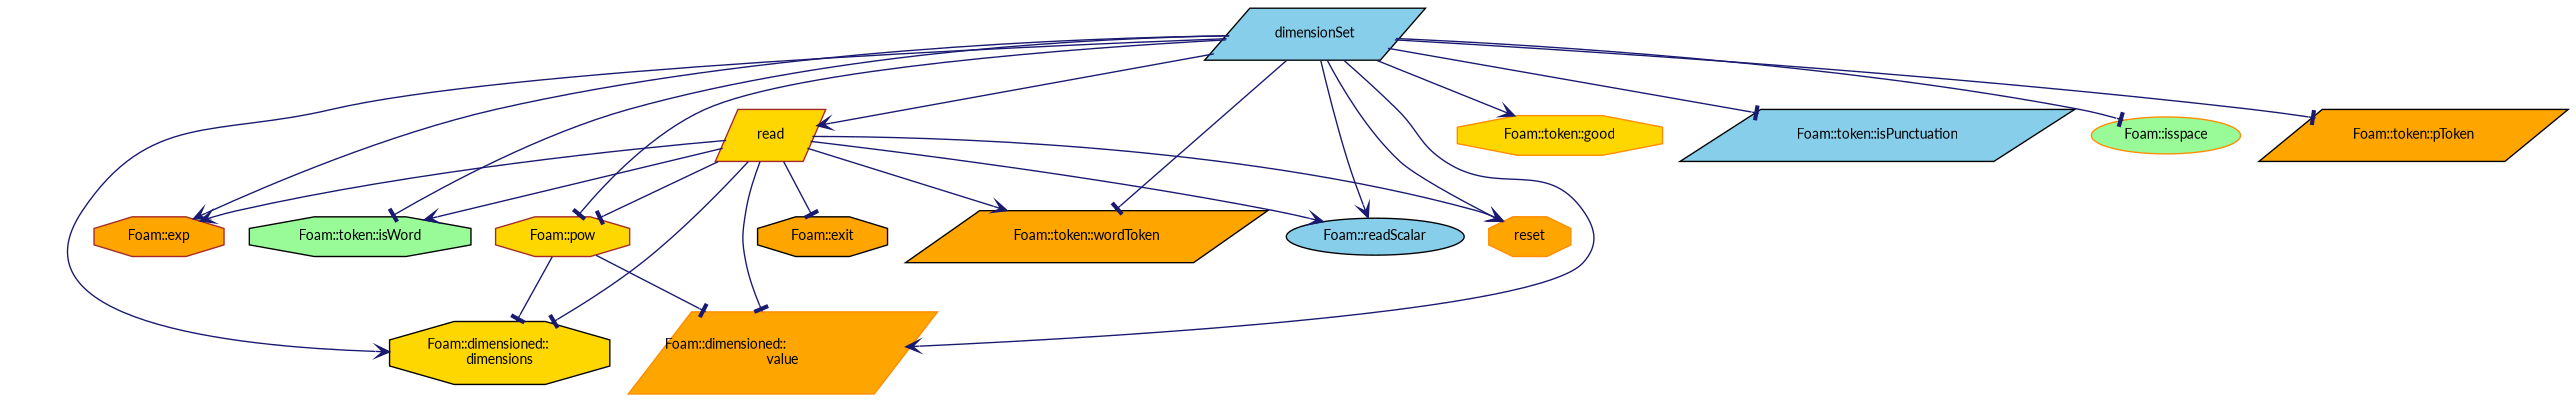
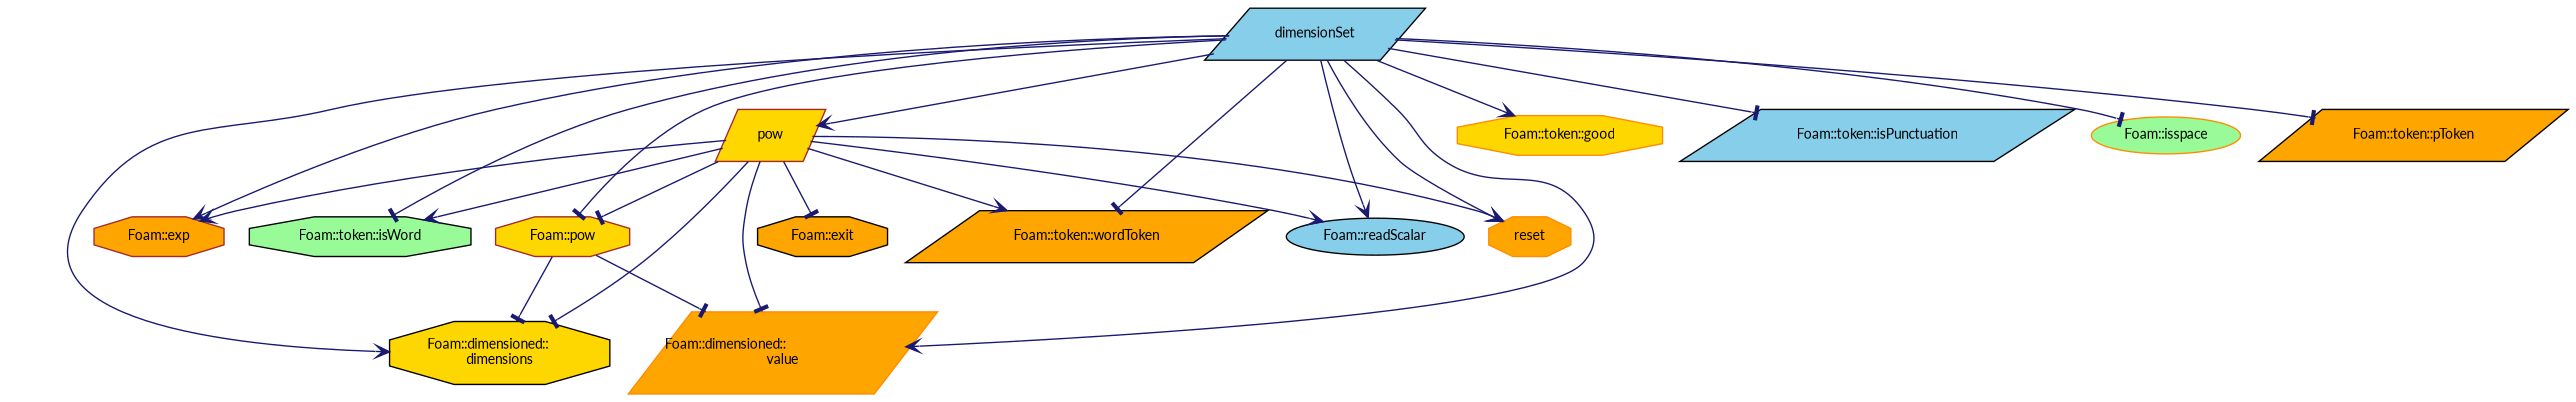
  digraph {
    fontname=Lato
    rankdir=TB
    node [color=black fillcolor=orange fontname=Lato fontsize=10 shape=octagon style=filled]
    edge [arrowhead=vee color=midnightblue fontname=Lato fontsize=10 labelfontname=Helvetica labelfontsize=10 style=solid]
    n1 [fillcolor=skyblue fontcolor=black height=0.2 label=dimensionSet shape=parallelogram width=0.4]
    n2 [fillcolor=gold height=0.2 label="Foam::dimensioned::\ldimensions" width=0.4]
    n3 [color=brown height=0.2 label="Foam::exp" width=0.4]
    n4 [color=darkorange fillcolor=gold height=0.2 label="Foam::token::good" width=0.4]
    n5 [fillcolor=skyblue height=0.2 label="Foam::token::isPunctuation" shape=parallelogram width=0.4]
    n6 [color=darkorange fillcolor=palegreen height=0.2 label="Foam::isspace" shape=ellipse width=0.4]
    n7 [fillcolor=palegreen height=0.2 label="Foam::token::isWord" width=0.4]
    n8 [color=brown fillcolor=gold height=0.2 label="Foam::pow" width=0.4]
    n9 [color=darkorange height=0.2 label="Foam::dimensioned::\lvalue" shape=parallelogram width=0.4]
    n10 [height=0.2 label="Foam::token::pToken" shape=parallelogram width=0.4]
-   n11 [color=brown fillcolor=gold height=0.2 label=read shape=parallelogram width=0.4]
+   n11 [color=brown fillcolor=gold height=0.2 label=pow shape=parallelogram width=0.4]
    n12 [height=0.2 label="Foam::token::wordToken" shape=parallelogram width=0.4]
    n13 [fillcolor=skyblue height=0.2 label="Foam::readScalar" shape=ellipse width=0.4]
    n14 [color=darkorange height=0.2 label=reset width=0.4]
    n15 [height=0.2 label="Foam::exit" width=0.4]
    n1 -> n2
    n1 -> n3
    n1 -> n4
    n1 -> n5 [arrowhead=tee]
    n1 -> n6 [arrowhead=tee]
    n1 -> n7 [arrowhead=tee]
    n1 -> n8 [arrowhead=tee]
    n1 -> n9
    n1 -> n10 [arrowhead=tee]
    n1 -> n11
    n1 -> n12 [arrowhead=tee]
    n1 -> n13
    n1 -> n14
    n8 -> n2 [arrowhead=tee]
    n8 -> n9 [arrowhead=tee]
    n11 -> n2 [arrowhead=tee]
    n11 -> n3
    n11 -> n7
    n11 -> n8 [arrowhead=tee]
    n11 -> n9 [arrowhead=tee]
    n11 -> n12
    n11 -> n13
    n11 -> n14
    n11 -> n15 [arrowhead=tee]
  }
